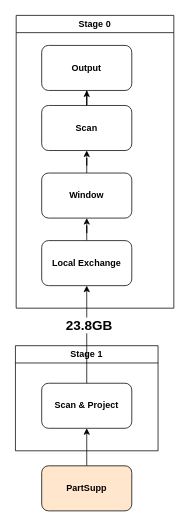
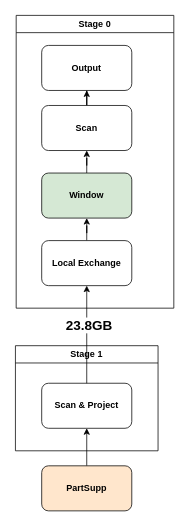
  <mxCell id="0" />
  <mxCell id="1" parent="0" />
  <mxCell id="2" value="Stage 0" style="swimlane;whiteSpace=wrap;html=1;startSize=23;" parent="1" vertex="1"><mxGeometry x="21" y="20" width="210" height="390" as="geometry" /></mxCell>
  <mxCell id="3" style="edgeStyle=orthogonalEdgeStyle;rounded=0;orthogonalLoop=1;jettySize=auto;html=1;" parent="2" source="4" target="10" edge="1"><mxGeometry relative="1" as="geometry" /></mxCell>
  <mxCell id="4" value="&lt;b&gt;Scan&lt;/b&gt;" style="rounded=1;whiteSpace=wrap;html=1;" parent="2" vertex="1"><mxGeometry x="34" y="120" width="120" height="60" as="geometry" /></mxCell>
  <mxCell id="5" style="edgeStyle=orthogonalEdgeStyle;rounded=0;orthogonalLoop=1;jettySize=auto;html=1;" parent="2" source="6" target="4" edge="1"><mxGeometry relative="1" as="geometry" /></mxCell>
- <mxCell id="6" value="&lt;b&gt;Window&lt;/b&gt;" style="rounded=1;whiteSpace=wrap;html=1;" parent="2" vertex="1"><mxGeometry x="34" y="210" width="120" height="60" as="geometry" /></mxCell>
+ <mxCell id="6" value="&lt;b&gt;Window&lt;/b&gt;" style="rounded=1;whiteSpace=wrap;html=1;fillColor=#d5e8d4;" parent="2" vertex="1"><mxGeometry x="34" y="210" width="120" height="60" as="geometry" /></mxCell>
  <mxCell id="7" style="edgeStyle=orthogonalEdgeStyle;rounded=0;orthogonalLoop=1;jettySize=auto;html=1;entryX=0.5;entryY=1;entryDx=0;entryDy=0;" parent="2" source="8" target="6" edge="1"><mxGeometry relative="1" as="geometry" /></mxCell>
  <mxCell id="8" value="&lt;b&gt;Local Exchange&lt;/b&gt;" style="rounded=1;whiteSpace=wrap;html=1;" parent="2" vertex="1"><mxGeometry x="34" y="300" width="120" height="60" as="geometry" /></mxCell>
  <mxCell id="9" value="" style="shape=image;html=1;verticalAlign=top;verticalLabelPosition=bottom;labelBackgroundColor=#ffffff;imageAspect=0;aspect=fixed;image=https://cdn3.iconfinder.com/data/icons/energy-and-power-glyph-24-px/24/Bolt_flashlight_lightning_power_thunder-128.png" parent="2" vertex="1"><mxGeometry x="150" y="210" width="60" height="60" as="geometry" /></mxCell>
  <mxCell id="10" value="&lt;b&gt;Output&lt;/b&gt;" style="rounded=1;whiteSpace=wrap;html=1;" parent="2" vertex="1"><mxGeometry x="34" y="40" width="120" height="60" as="geometry" /></mxCell>
  <mxCell id="11" value="Stage 1" style="swimlane;whiteSpace=wrap;html=1;" parent="1" vertex="1"><mxGeometry x="20" y="460" width="190" height="140" as="geometry" /></mxCell>
  <mxCell id="12" value="&lt;b&gt;Scan &amp;amp; Project&lt;/b&gt;" style="rounded=1;whiteSpace=wrap;html=1;" parent="11" vertex="1"><mxGeometry x="35" y="50" width="120" height="60" as="geometry" /></mxCell>
  <mxCell id="13" style="edgeStyle=orthogonalEdgeStyle;rounded=0;orthogonalLoop=1;jettySize=auto;html=1;entryX=0.5;entryY=1;entryDx=0;entryDy=0;" parent="1" source="14" target="12" edge="1"><mxGeometry relative="1" as="geometry" /></mxCell>
  <mxCell id="14" value="&lt;b&gt;PartSupp&lt;/b&gt;" style="rounded=1;whiteSpace=wrap;html=1;fillColor=#ffe6cc;" parent="1" vertex="1"><mxGeometry x="55" y="620" width="120" height="60" as="geometry" /></mxCell>
  <mxCell id="15" style="edgeStyle=orthogonalEdgeStyle;rounded=0;orthogonalLoop=1;jettySize=auto;html=1;entryX=0.5;entryY=1;entryDx=0;entryDy=0;" parent="1" source="12" target="8" edge="1"><mxGeometry relative="1" as="geometry" /></mxCell>
  <mxCell id="16" value="&lt;b&gt;&lt;font style=&quot;font-size: 18px;&quot;&gt;23.8GB&lt;/font&gt;&lt;/b&gt;" style="edgeLabel;html=1;align=center;verticalAlign=middle;resizable=0;points=[];" parent="15" vertex="1" connectable="0"><mxGeometry x="0.203" y="-2" relative="1" as="geometry"><mxPoint as="offset" /></mxGeometry></mxCell>
